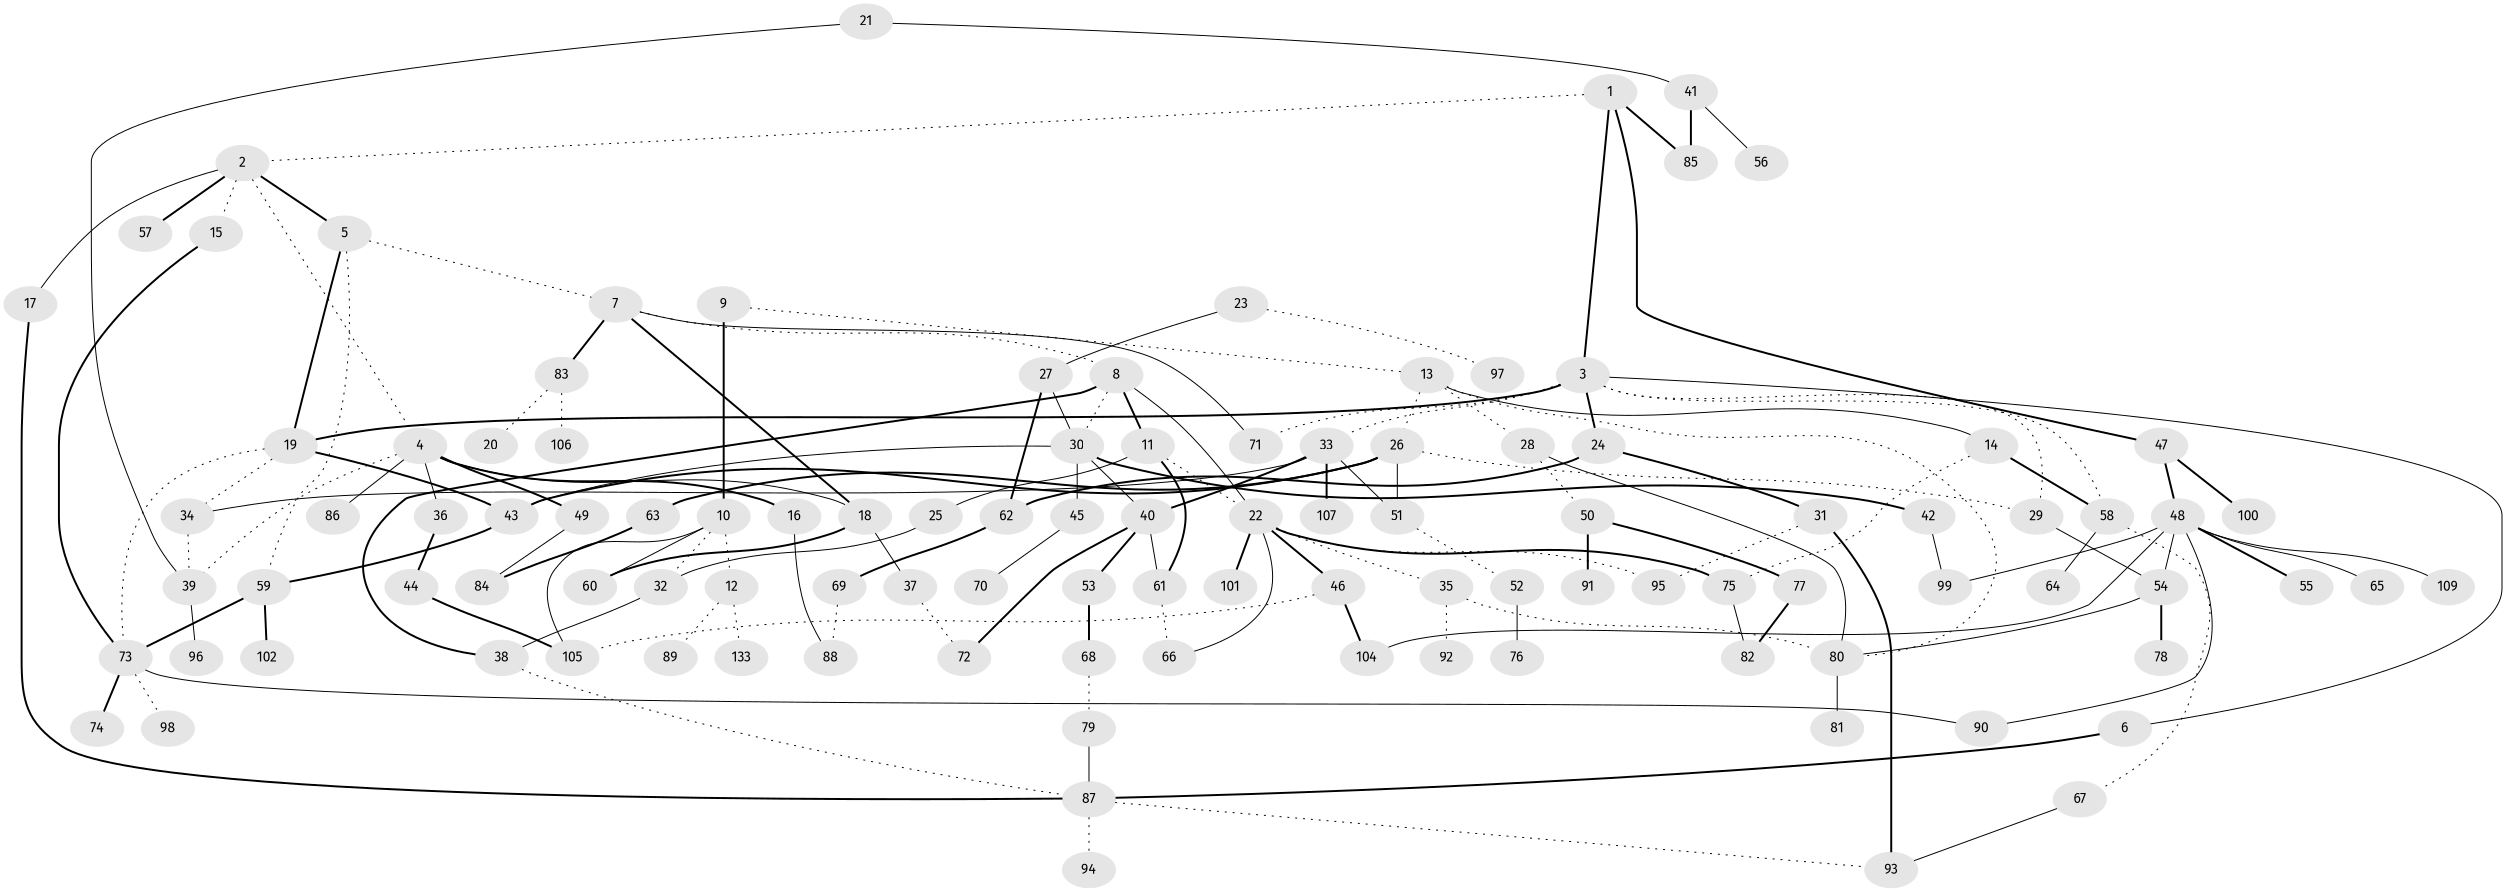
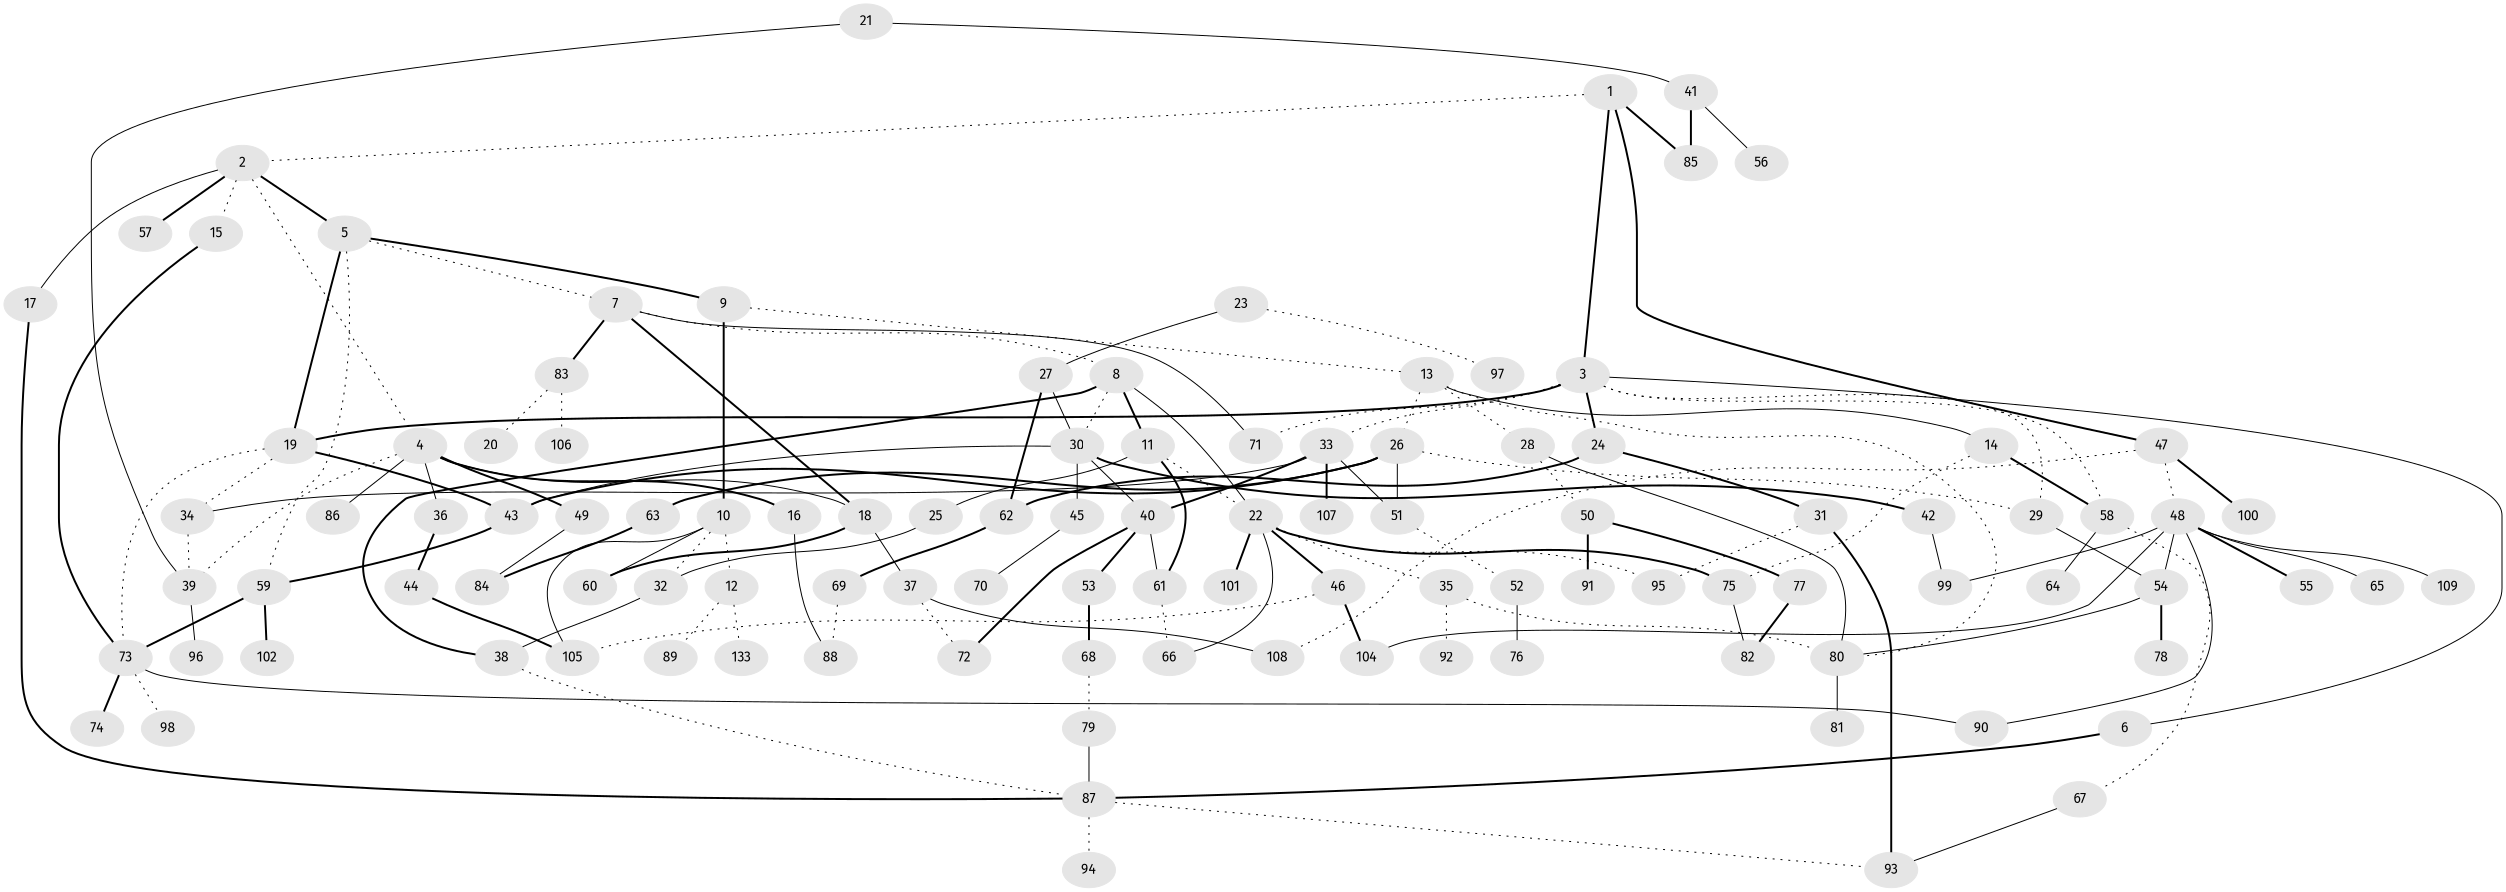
  graph {
    fontname="Fira Sans"
    node [color=gray90 fontname="Fira Sans" style=filled]
    edge [fontname="Fira Sans" style=bold]
    1
    2
    3
    47
    85
    4
    5
    15
    17
    57
    6
    19
    24
    29
    33
    58
    71
+   108
    48
    100
    16
    18
    36
    39
    49
    86
    7
    9
    59
    73
    87
    43
    34
    31
    62
    54
    51
    40
    107
    67
    64
    88
    60
    37
    44
    96
    84
    8
    83
    10
    13
    102
    93
    94
    11
    22
    30
    38
    20
    106
    25
    61
    75
    35
    46
    66
    95
    101
    42
    45
    12
    32
    105
    14
    26
    28
    80
    89
    n79 [label=133]
    23
    27
    97
    63
    50
    81
    82
    90
    74
    98
    72
    21
    41
    56
    92
    104
    69
    52
    77
    91
    78
    53
    99
    70
    68
    55
    65
    109
    76
    79
    1 -- 2 [style=dotted]
    1 -- 3
    1 -- 47
    1 -- 85
    2 -- 4 [style=dotted]
    2 -- 5
    2 -- 15 [style=dotted]
    2 -- 17 [style=solid]
    2 -- 57
    3 -- 6 [style=solid]
    3 -- 19
    3 -- 24
    3 -- 29 [style=dotted]
    3 -- 33 [style=dotted]
    3 -- 58 [style=dotted]
    3 -- 71 [style=dotted]
-   47 -- 48
+   47 -- 108 [style=dotted]
+   47 -- 48 [style=dotted]
    47 -- 100
    4 -- 16
    4 -- 18 [style=solid]
    4 -- 36 [style=solid]
    4 -- 39 [style=dotted]
    4 -- 49
    4 -- 86 [style=solid]
    5 -- 19
    5 -- 7 [style=dotted]
+   5 -- 9
    5 -- 59 [style=dotted]
    15 -- 73
    17 -- 87
    6 -- 87
    19 -- 73 [style=dotted]
    19 -- 43
    19 -- 34 [style=dotted]
    24 -- 31
    24 -- 62
    29 -- 54 [style=solid]
    33 -- 34 [style=solid]
    33 -- 51 [style=solid]
    33 -- 40
    33 -- 107
    58 -- 67 [style=dotted]
    58 -- 64 [style=solid]
    48 -- 54 [style=solid]
    48 -- 90 [style=solid]
    48 -- 104 [style=solid]
    48 -- 99 [style=solid]
    48 -- 55
    48 -- 65 [style=solid]
    48 -- 109 [style=solid]
    16 -- 88 [style=solid]
    18 -- 60
    18 -- 37 [style=solid]
    36 -- 44
    39 -- 96 [style=solid]
    49 -- 84 [style=solid]
    7 -- 71 [style=solid]
    7 -- 18
    7 -- 8 [style=dotted]
    7 -- 83
    9 -- 10
    9 -- 13 [style=dotted]
    59 -- 73
    59 -- 102
    73 -- 90 [style=solid]
    73 -- 74
    73 -- 98 [style=dotted]
    87 -- 93 [style=dotted]
    87 -- 94 [style=dotted]
    43 -- 59
    34 -- 39 [style=dotted]
    31 -- 93
    31 -- 95 [style=dotted]
    62 -- 69
    54 -- 80 [style=solid]
    54 -- 78
    51 -- 52 [style=dotted]
    40 -- 61 [style=solid]
    40 -- 72
    40 -- 53
    67 -- 93 [style=solid]
+   37 -- 108 [style=solid]
    37 -- 72 [style=dotted]
    44 -- 105
    8 -- 11
    8 -- 22 [style=solid]
    8 -- 30 [style=dotted]
    8 -- 38
    83 -- 20 [style=dotted]
    83 -- 106 [style=dotted]
    10 -- 60 [style=solid]
    10 -- 12 [style=dotted]
    10 -- 32 [style=dotted]
    10 -- 105 [style=solid]
    13 -- 14 [style=solid]
    13 -- 26 [style=dotted]
    13 -- 28 [style=dotted]
    13 -- 80 [style=dotted]
    11 -- 22 [style=dotted]
    11 -- 25 [style=solid]
    11 -- 61
    22 -- 75
    22 -- 35 [style=dotted]
    22 -- 46
    22 -- 66 [style=solid]
    22 -- 95 [style=dotted]
    22 -- 101
    30 -- 43 [style=solid]
    30 -- 40 [style=solid]
    30 -- 42
    30 -- 45 [style=solid]
    38 -- 87 [style=dotted]
    25 -- 32 [style=solid]
    61 -- 66 [style=dotted]
    75 -- 82 [style=solid]
    35 -- 80 [style=dotted]
    35 -- 92 [style=dotted]
    46 -- 105 [style=dotted]
    46 -- 104
    42 -- 99 [style=solid]
    45 -- 70 [style=solid]
    12 -- 89 [style=dotted]
    12 -- n79 [style=dotted]
    32 -- 38 [style=solid]
    14 -- 58
    14 -- 75 [style=dotted]
    26 -- 29 [style=dotted]
    26 -- 43
    26 -- 51 [style=solid]
    26 -- 63
    28 -- 80 [style=solid]
    28 -- 50 [style=dotted]
    80 -- 81 [style=solid]
    23 -- 27 [style=solid]
    23 -- 97 [style=dotted]
    27 -- 62
    27 -- 30 [style=solid]
    63 -- 84
    50 -- 77
    50 -- 91
    21 -- 39 [style=solid]
    21 -- 41 [style=solid]
    41 -- 85
    41 -- 56 [style=solid]
    69 -- 88 [style=dotted]
    52 -- 76 [style=solid]
    77 -- 82
    53 -- 68
    68 -- 79 [style=dotted]
    79 -- 87 [style=solid]
  }
